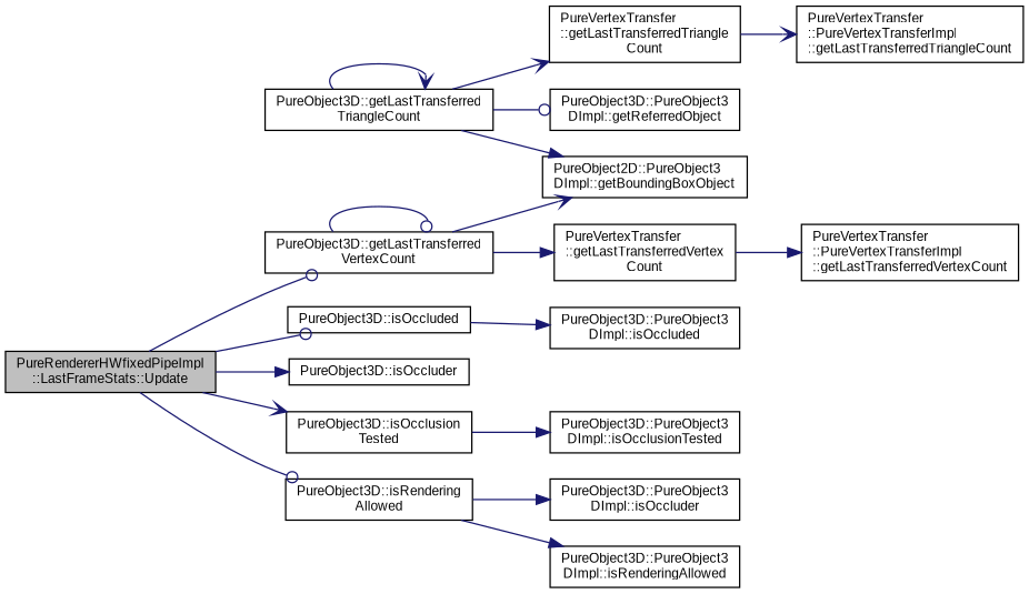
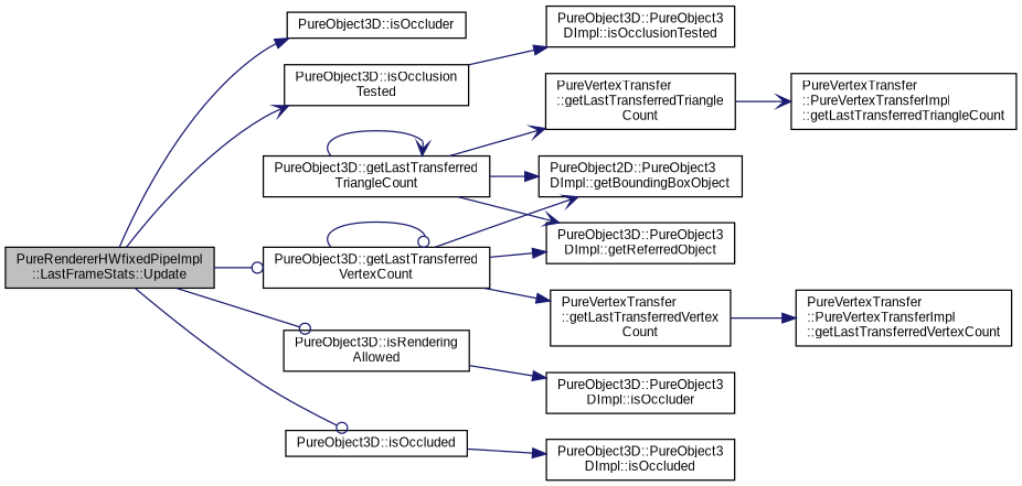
  digraph {
    fontname="Liberation Sans"
    rankdir=LR
    node [color=black fillcolor=white fontname="Liberation Sans" fontsize=10 shape=record style=filled]
    edge [arrowhead=normal color=midnightblue fontname="Liberation Sans" fontsize=10 labelfontname=Helvetica labelfontsize=10 style=solid]
    n1 [fillcolor=grey75 fontcolor=black height=0.2 label="PureRendererHWfixedPipeImpl\l::LastFrameStats::Update" width=0.4]
    n2 [height=0.2 label="PureObject3D::getLastTransferred\lVertexCount" width=0.4]
    n3 [height=0.2 label="PureObject3D::isOccluded" width=0.4]
    n4 [height=0.2 label="PureObject3D::isOccluder" width=0.4]
    n5 [height=0.2 label="PureObject3D::isOcclusion\lTested" width=0.4]
    n6 [height=0.2 label="PureObject3D::isRendering\lAllowed" width=0.4]
    n7 [height=0.2 label="PureObject3D::getLastTransferred\lTriangleCount" width=0.4]
    n8 [height=0.2 label="PureObject2D::PureObject3\lDImpl::getBoundingBoxObject" width=0.4]
    n9 [height=0.2 label="PureVertexTransfer\l::getLastTransferredTriangle\lCount" width=0.4]
    n10 [height=0.2 label="PureObject3D::PureObject3\lDImpl::getReferredObject" width=0.4]
    n11 [height=0.2 label="PureVertexTransfer\l::getLastTransferredVertex\lCount" width=0.4]
    n12 [height=0.2 label="PureObject3D::PureObject3\lDImpl::isOccluded" width=0.4]
    n13 [height=0.2 label="PureObject3D::PureObject3\lDImpl::isOcclusionTested" width=0.4]
    n14 [height=0.2 label="PureObject3D::PureObject3\lDImpl::isOccluder" width=0.4]
-   n15 [height=0.2 label="PureObject3D::PureObject3\lDImpl::isRenderingAllowed" width=0.4]
    n16 [height=0.2 label="PureVertexTransfer\l::PureVertexTransferImpl\l::getLastTransferredTriangleCount" width=0.4]
    n17 [height=0.2 label="PureVertexTransfer\l::PureVertexTransferImpl\l::getLastTransferredVertexCount" width=0.4]
    n1 -> n2 [arrowhead=odot]
    n1 -> n3 [arrowhead=odot]
    n1 -> n4
    n1 -> n5 [arrowhead=vee]
    n1 -> n6 [arrowhead=odot]
    n2 -> n2 [arrowhead=odot]
    n2 -> n8 [arrowhead=vee]
+   n2 -> n10
    n2 -> n11
    n3 -> n12
    n5 -> n13
    n6 -> n14
-   n6 -> n15
    n7 -> n7 [arrowhead=vee]
    n7 -> n8
    n7 -> n9 [arrowhead=vee]
-   n7 -> n10 [arrowhead=odot]
+   n7 -> n10 [arrowhead=vee]
    n9 -> n16 [arrowhead=vee]
    n11 -> n17
  }
